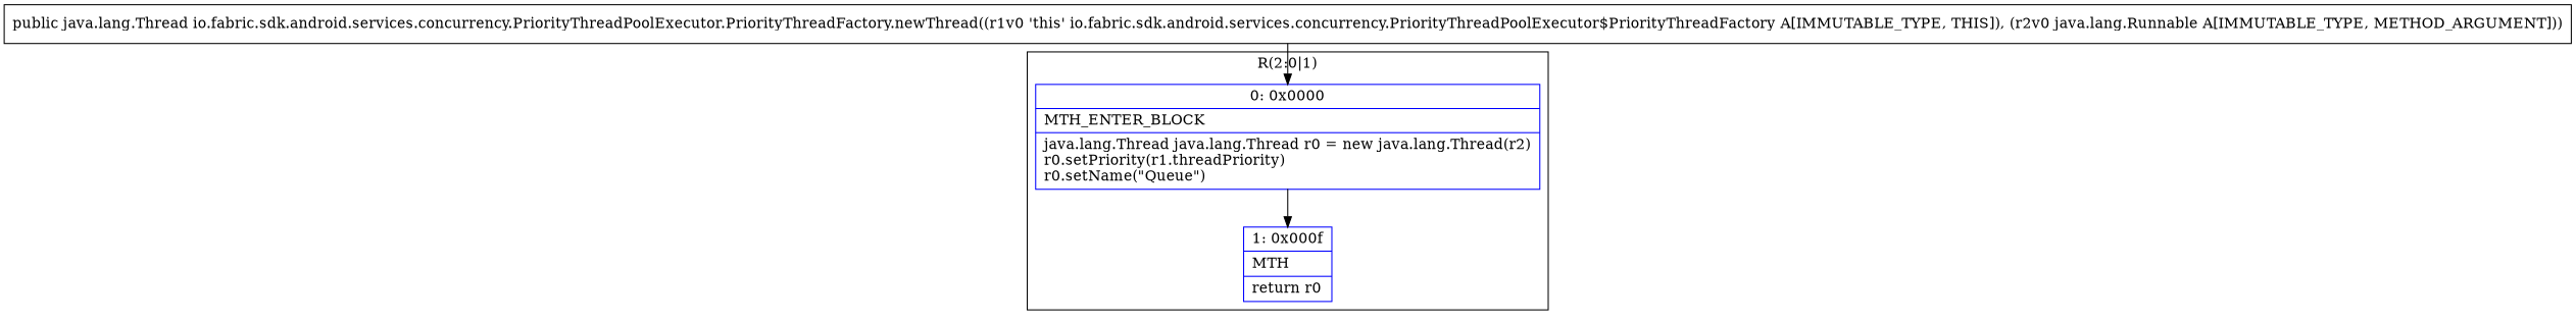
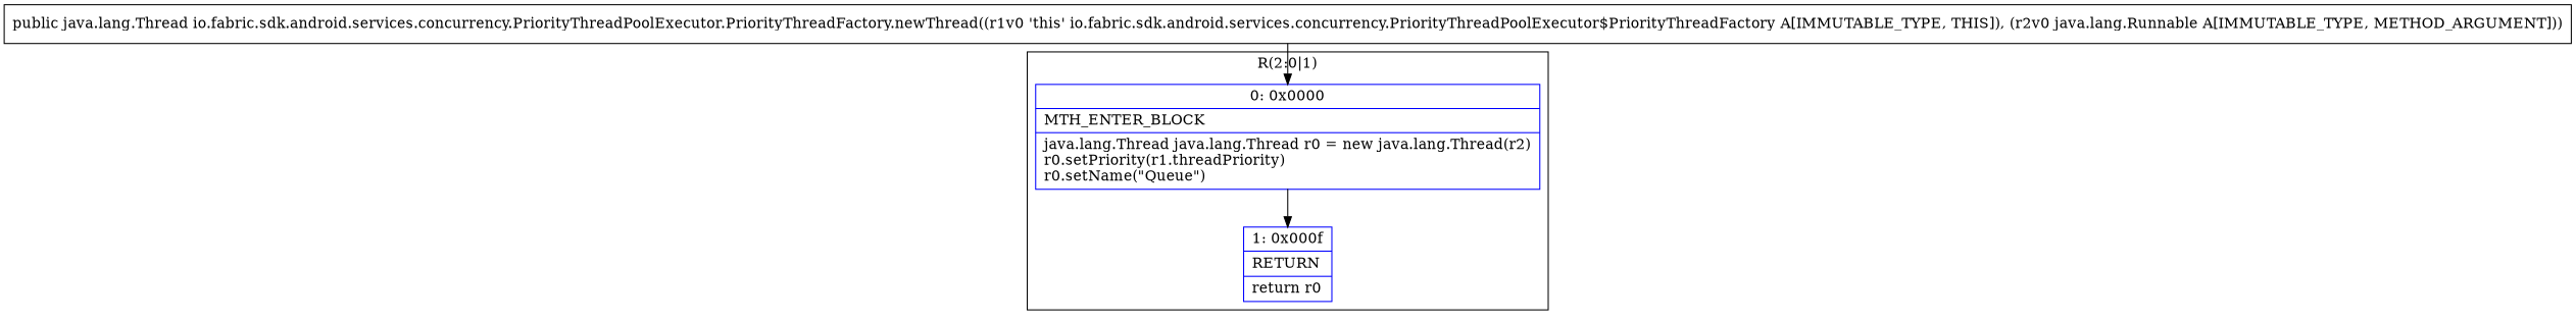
  digraph {
    node [color=blue shape=record]
    n1 [label="{0\:\ 0x0000|MTH_ENTER_BLOCK\l|java.lang.Thread java.lang.Thread r0 = new java.lang.Thread(r2)\lr0.setPriority(r1.threadPriority)\lr0.setName(\"Queue\")\l}"]
-   n2 [label="{1\:\ 0x000f|MTH\l|return r0\l}"]
+   n2 [label="{1\:\ 0x000f|RETURN\l|return r0\l}"]
    n3 [label="{public java.lang.Thread io.fabric.sdk.android.services.concurrency.PriorityThreadPoolExecutor.PriorityThreadFactory.newThread((r1v0 'this' io.fabric.sdk.android.services.concurrency.PriorityThreadPoolExecutor$PriorityThreadFactory A[IMMUTABLE_TYPE, THIS]), (r2v0 java.lang.Runnable A[IMMUTABLE_TYPE, METHOD_ARGUMENT])) }" color=""]
    subgraph cluster_1 {
      label="R(2:0|1)"
      n1
      n2
    }
    n1 -> n2
    n3 -> n1
  }
